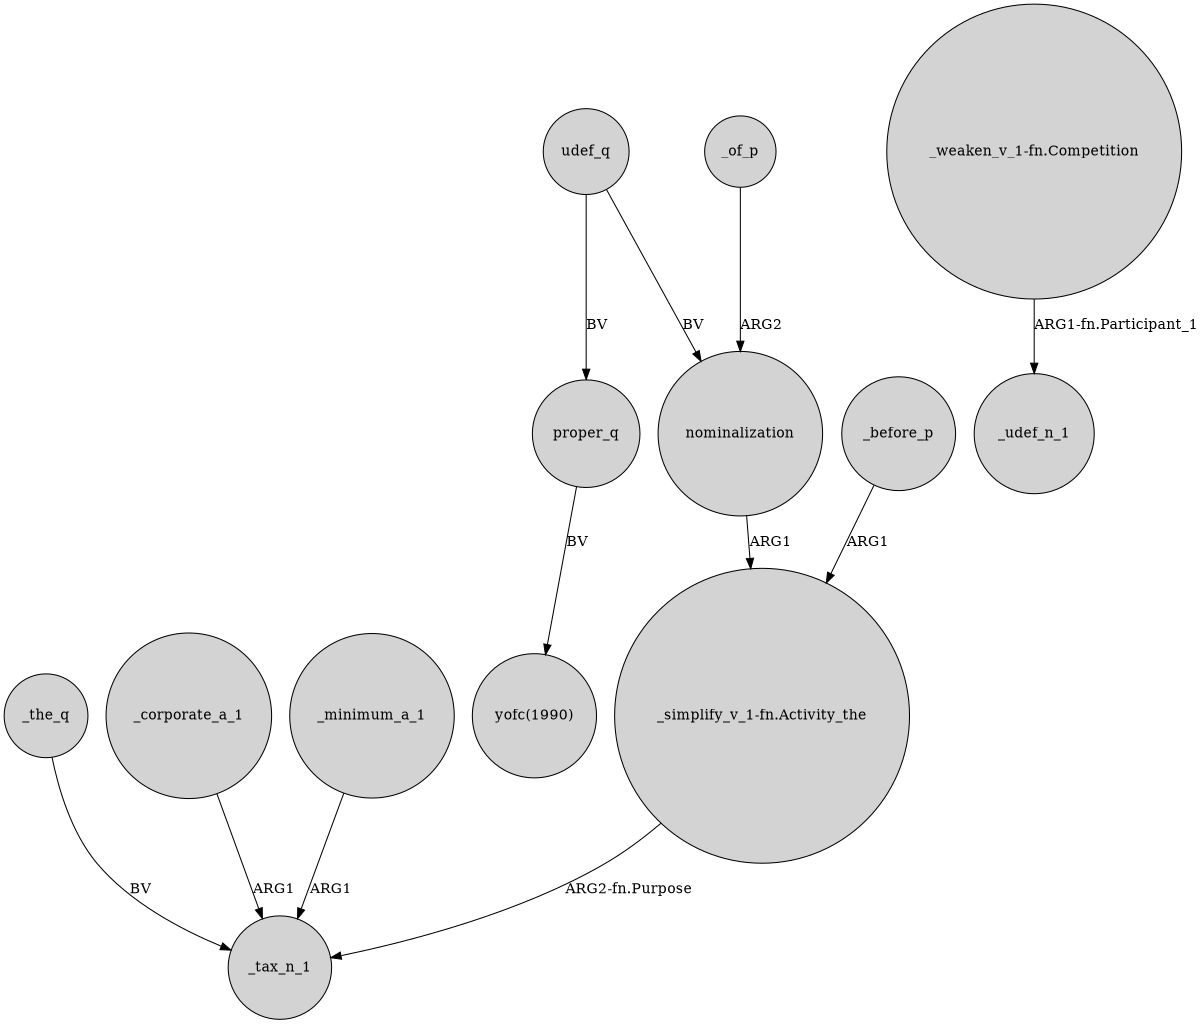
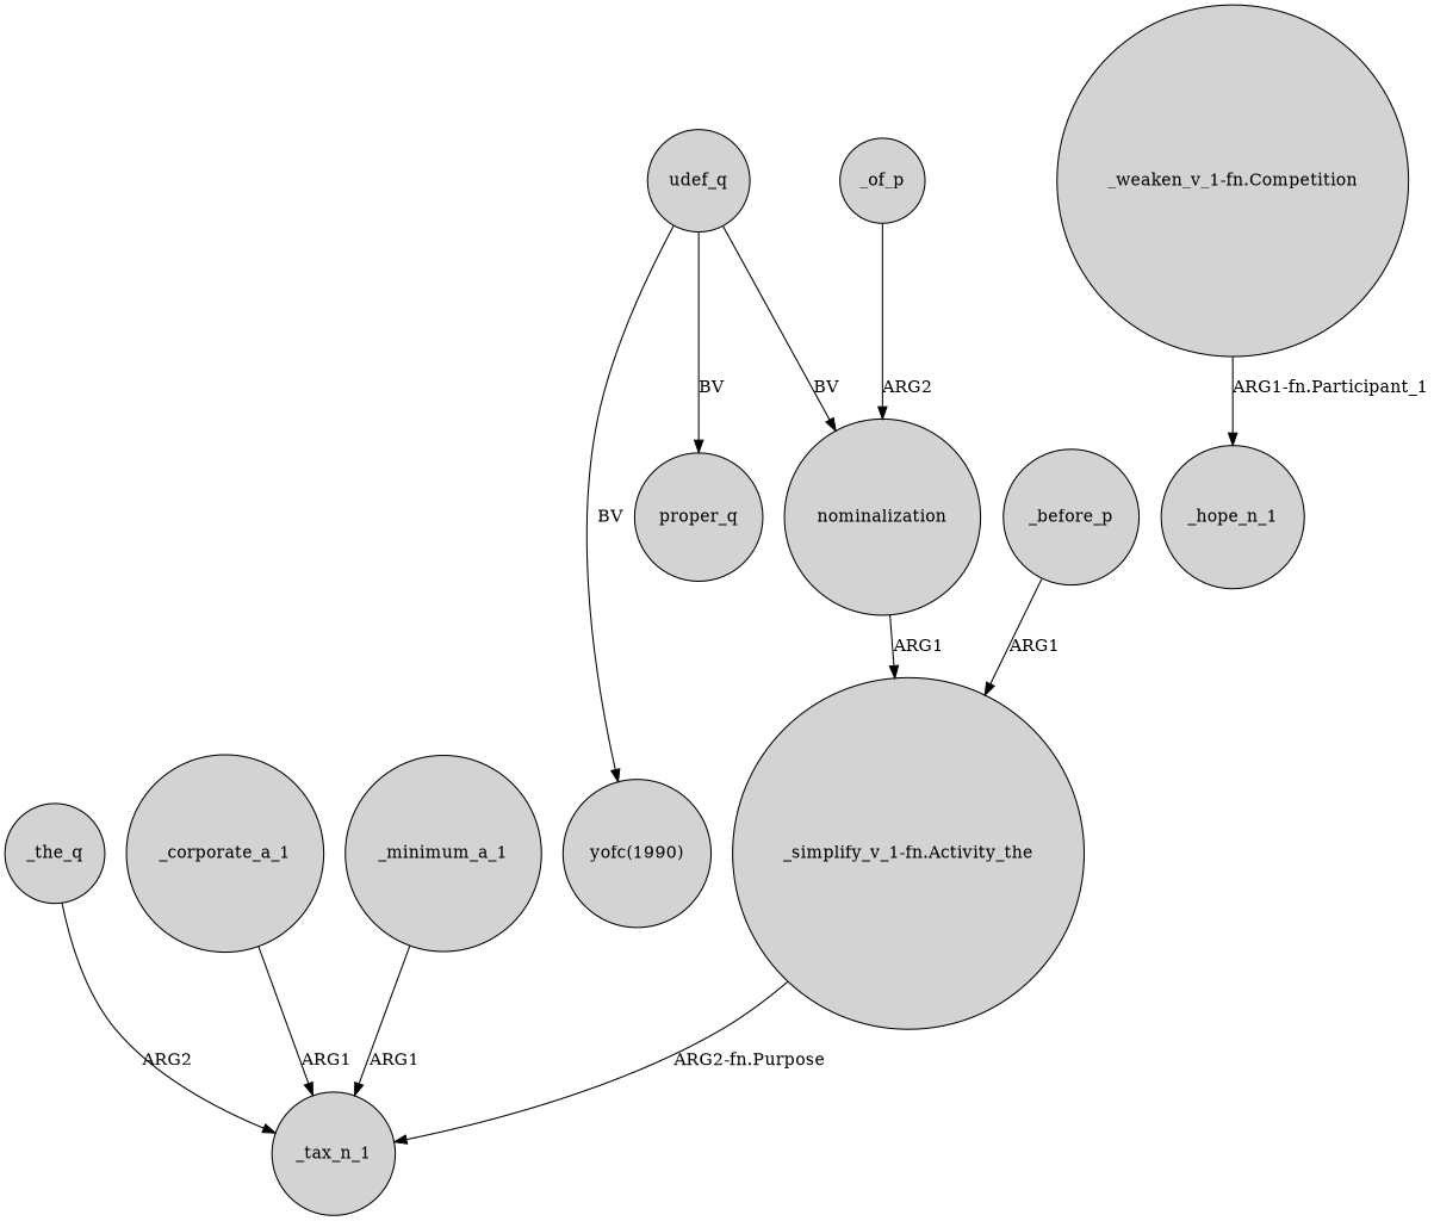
  digraph {
    node [shape=circle style=filled]
    n1 [label="_simplify_v_1-fn.Activity_the"]
    nominalization
    _tax_n_1
    _the_q
    _of_p
    _corporate_a_1
    udef_q
    proper_q
    "yofc(1990)"
    _before_p
    "_weaken_v_1-fn.Competition"
-   _hope_n_1 [label=_udef_n_1]
+   _hope_n_1
    _minimum_a_1
    n1 -> _tax_n_1 [label="ARG2-fn.Purpose"]
    nominalization -> n1 [label=ARG1]
-   _the_q -> _tax_n_1 [label=BV]
+   _the_q -> _tax_n_1 [label=ARG2]
    _of_p -> nominalization [label=ARG2]
    _corporate_a_1 -> _tax_n_1 [label=ARG1]
    udef_q -> nominalization [label=BV]
    udef_q -> proper_q [label=BV]
-   proper_q -> "yofc(1990)" [label=BV]
+   udef_q -> "yofc(1990)" [label=BV]
    _before_p -> n1 [label=ARG1]
    "_weaken_v_1-fn.Competition" -> _hope_n_1 [label="ARG1-fn.Participant_1"]
    _minimum_a_1 -> _tax_n_1 [label=ARG1]
  }
